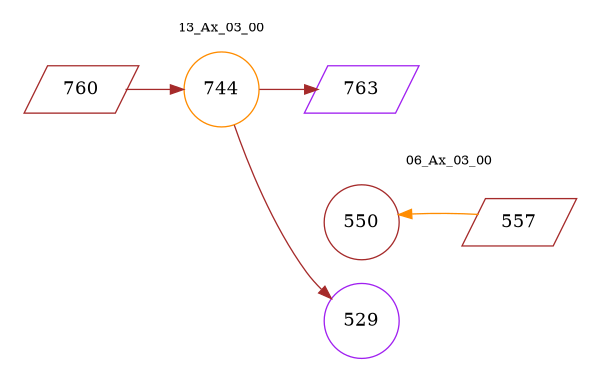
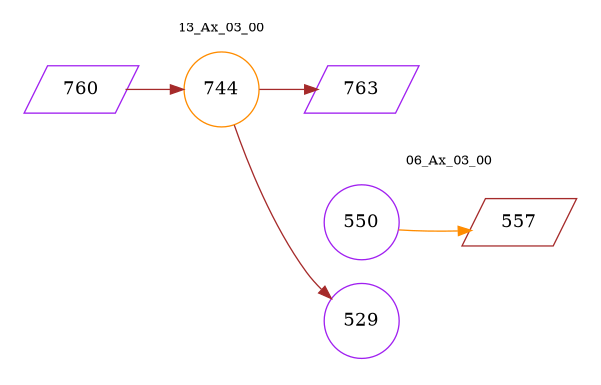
  digraph {
    rankdir=LR
    node [color=purple shape=circle]
    edge [color=brown]
-   n1 [color=brown label=550]
+   n1 [label=550]
    n2 [label=529]
    n3 [color=brown label=557 shape=parallelogram]
-   n4 [color=brown label=760 shape=parallelogram]
+   n4 [label=760 shape=parallelogram]
    n5 [color=darkorange label=744]
    n6 [label=763 shape=parallelogram]
    subgraph cluster_1 {
      color=white
      fontsize=10
      label="06_Ax_03_00"
      n1
      n2
      n3
    }
    subgraph cluster_2 {
      color=white
      fontsize=10
      label="13_Ax_03_00"
      n4
      n5
      n6
    }
-   n3 -> n1 [color=darkorange]
+   n1 -> n3 [color=darkorange]
    n4 -> n5
    n5 -> n2
    n5 -> n6
  }
